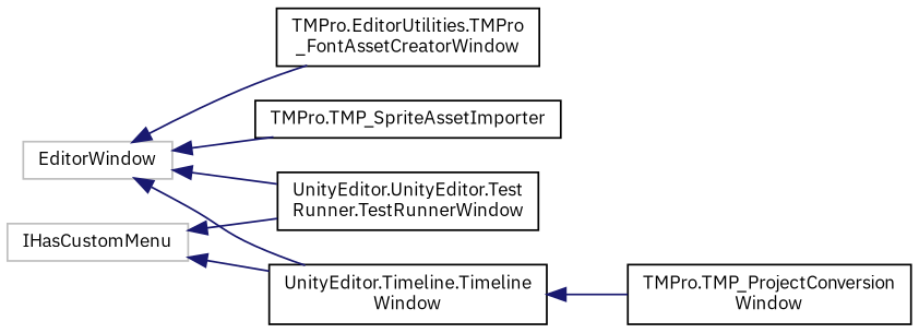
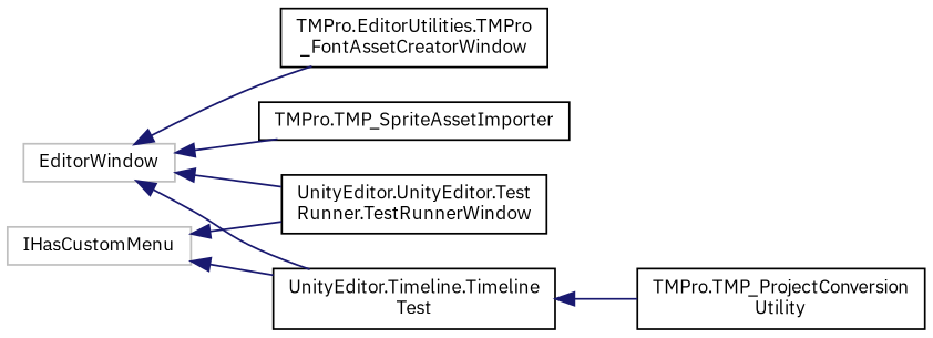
  digraph {
    fontname="IBM Plex Sans"
    rankdir=LR
    node [color=black fillcolor=white fontname="IBM Plex Sans" fontsize=10 shape=record style=filled]
    edge [color=midnightblue dir=back fontname="IBM Plex Sans" fontsize=10 labelfontname=Helvetica labelfontsize=10 style=solid]
    n1 [color=grey75 height=0.2 label=EditorWindow width=0.4]
    n2 [height=0.2 label="TMPro.EditorUtilities.TMPro\l_FontAssetCreatorWindow" width=0.4]
    n3 [height=0.2 label="TMPro.TMP_SpriteAssetImporter" width=0.4]
    n4 [height=0.2 label="UnityEditor.UnityEditor.Test\lRunner.TestRunnerWindow" width=0.4]
-   n5 [height=0.2 label="UnityEditor.Timeline.Timeline\lWindow" width=0.4]
-   n6 [height=0.2 label="TMPro.TMP_ProjectConversion\lWindow" width=0.4]
+   n5 [height=0.2 label="UnityEditor.Timeline.Timeline\lTest" width=0.4]
+   n6 [height=0.2 label="TMPro.TMP_ProjectConversion\lUtility" width=0.4]
    n7 [color=grey75 height=0.2 label=IHasCustomMenu width=0.4]
    n1 -> n2
    n1 -> n3
    n1 -> n4
    n1 -> n5
    n5 -> n6
    n7 -> n4
    n7 -> n5
  }
